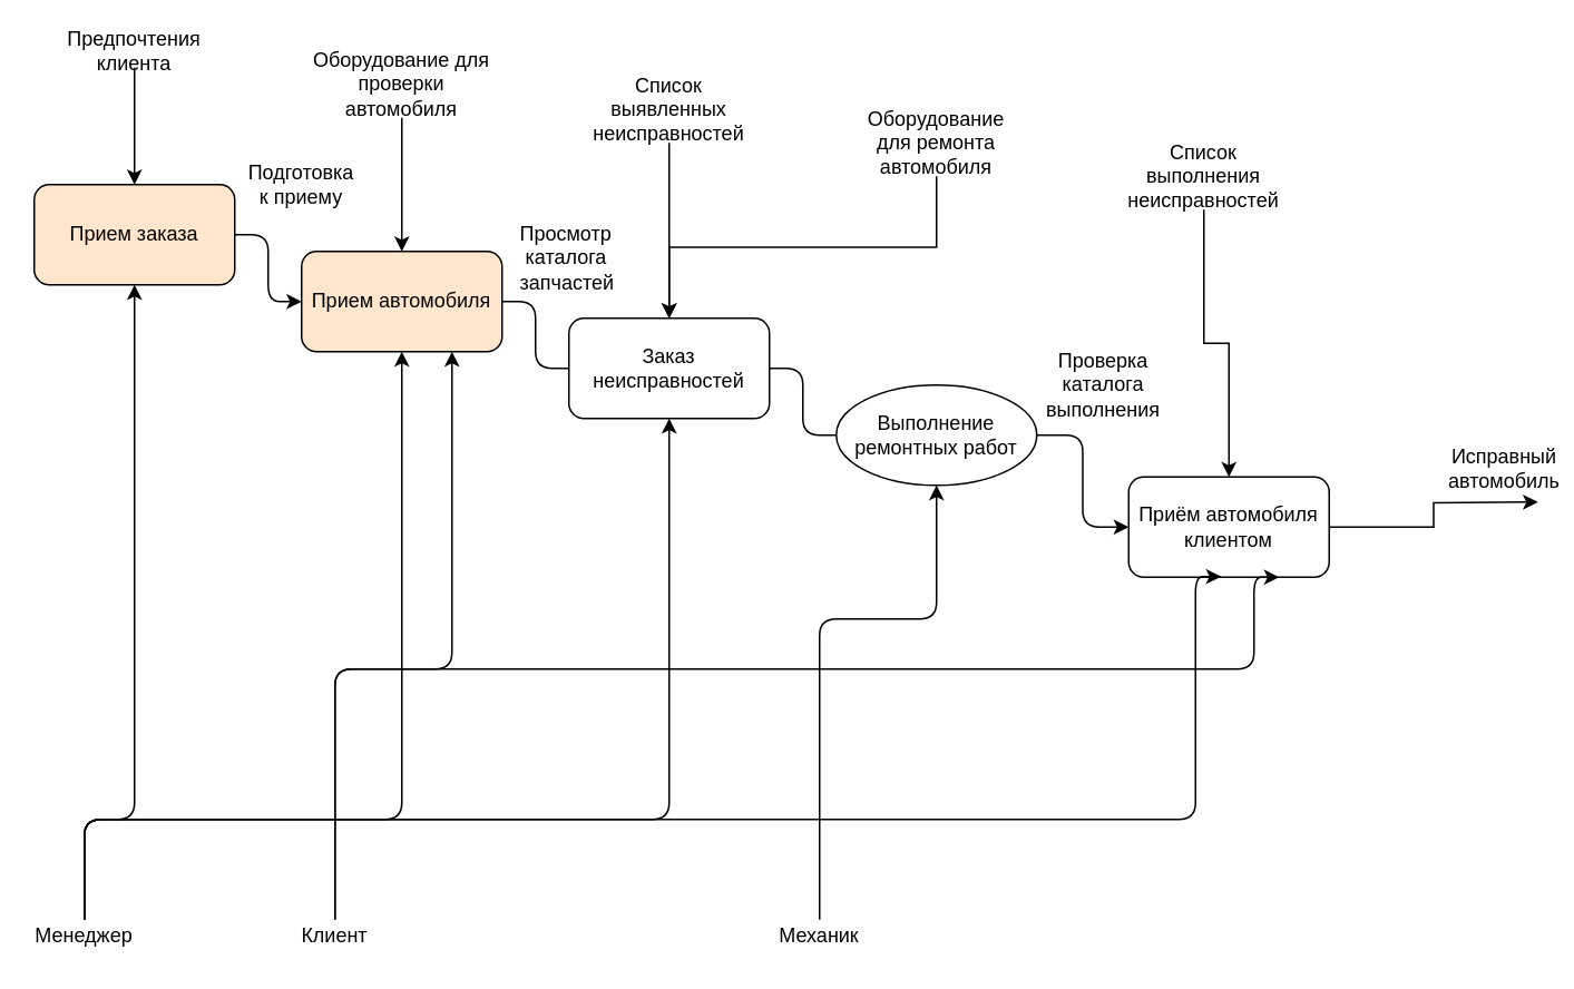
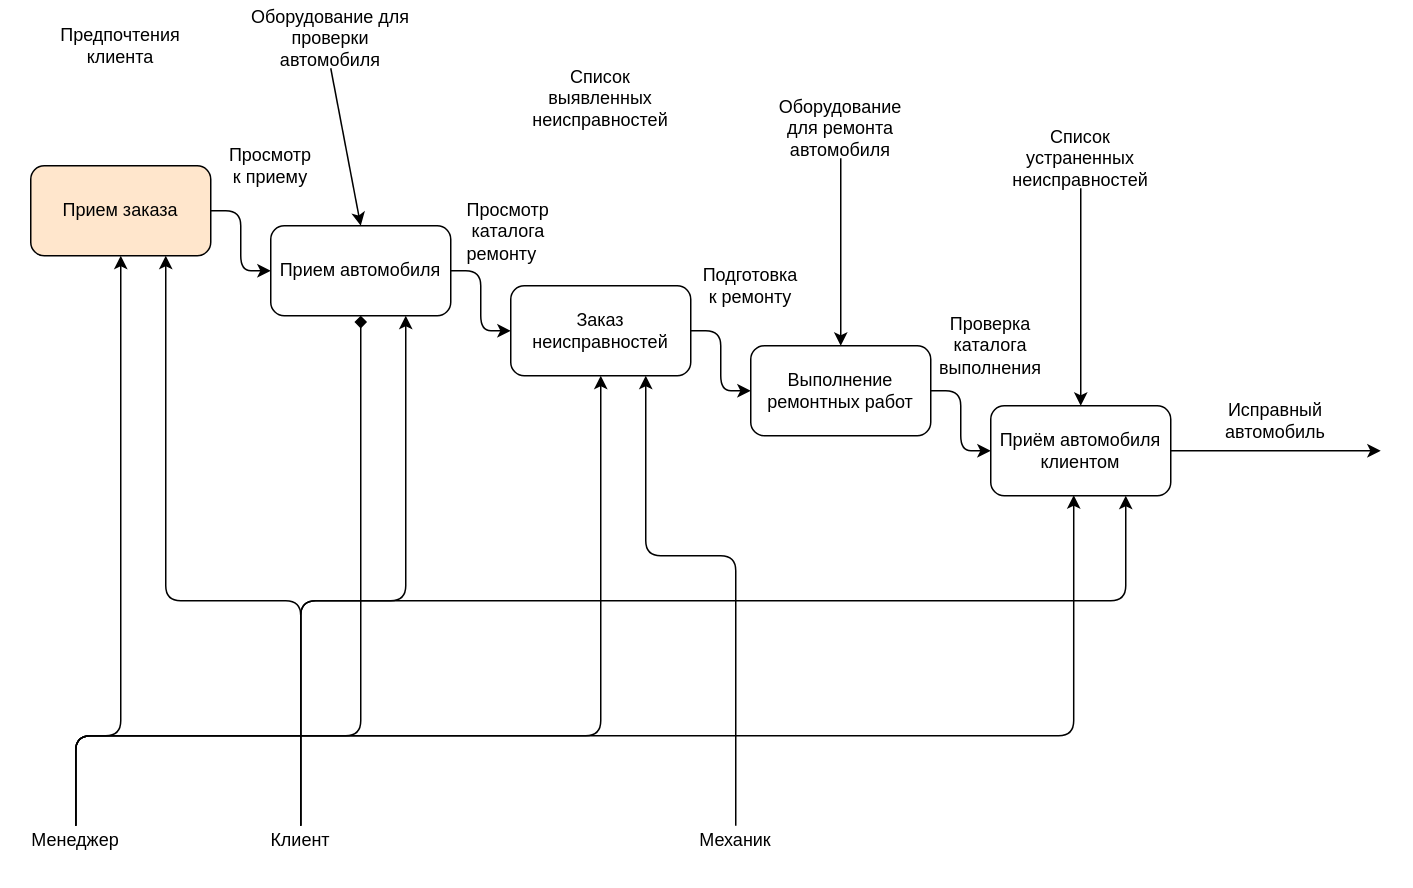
  <mxCell id="0" />
  <mxCell id="1" parent="0" />
  <mxCell id="2" style="edgeStyle=orthogonalEdgeStyle;orthogonalLoop=1;jettySize=auto;html=1;exitX=1;exitY=0.5;exitDx=0;exitDy=0;entryX=0;entryY=0.5;entryDx=0;entryDy=0;rounded=1;" parent="1" source="3" target="5" edge="1"><mxGeometry relative="1" as="geometry" /></mxCell>
  <mxCell id="3" value="Прием заказа" style="rounded=1;whiteSpace=wrap;html=1;fillColor=#ffe6cc;" parent="1" vertex="1"><mxGeometry x="20" y="110" width="120" height="60" as="geometry" /></mxCell>
- <mxCell id="4" style="edgeStyle=orthogonalEdgeStyle;orthogonalLoop=1;jettySize=auto;html=1;exitX=1;exitY=0.5;exitDx=0;exitDy=0;entryX=0;entryY=0.5;entryDx=0;entryDy=0;rounded=1;endArrow=none;" parent="1" source="5" target="9" edge="1"><mxGeometry relative="1" as="geometry" /></mxCell>
- <mxCell id="5" value="Прием автомобиля" style="rounded=1;whiteSpace=wrap;html=1;fillColor=#ffe6cc;" parent="1" vertex="1"><mxGeometry x="180" y="150" width="120" height="60" as="geometry" /></mxCell>
+ <mxCell id="4" style="edgeStyle=orthogonalEdgeStyle;orthogonalLoop=1;jettySize=auto;html=1;exitX=1;exitY=0.5;exitDx=0;exitDy=0;entryX=0;entryY=0.5;entryDx=0;entryDy=0;rounded=1;" parent="1" source="5" target="9" edge="1"><mxGeometry relative="1" as="geometry" /></mxCell>
+ <mxCell id="5" value="Прием автомобиля" style="rounded=1;whiteSpace=wrap;html=1;" parent="1" vertex="1"><mxGeometry x="180" y="150" width="120" height="60" as="geometry" /></mxCell>
  <mxCell id="6" style="edgeStyle=orthogonalEdgeStyle;orthogonalLoop=1;jettySize=auto;html=1;exitX=1;exitY=0.5;exitDx=0;exitDy=0;entryX=0;entryY=0.5;entryDx=0;entryDy=0;rounded=1;" parent="1" source="7" target="11" edge="1"><mxGeometry relative="1" as="geometry" /></mxCell>
- <mxCell id="7" value="Выполнение ремонтных работ" style="ellipse;whiteSpace=wrap;html=1;" parent="1" vertex="1"><mxGeometry x="500" y="230" width="120" height="60" as="geometry" /></mxCell>
- <mxCell id="8" style="edgeStyle=orthogonalEdgeStyle;orthogonalLoop=1;jettySize=auto;html=1;exitX=1;exitY=0.5;exitDx=0;exitDy=0;entryX=0;entryY=0.5;entryDx=0;entryDy=0;rounded=1;endArrow=none;" parent="1" source="9" target="7" edge="1"><mxGeometry relative="1" as="geometry" /></mxCell>
+ <mxCell id="7" value="Выполнение ремонтных работ" style="rounded=1;whiteSpace=wrap;html=1;" parent="1" vertex="1"><mxGeometry x="500" y="230" width="120" height="60" as="geometry" /></mxCell>
+ <mxCell id="8" style="edgeStyle=orthogonalEdgeStyle;orthogonalLoop=1;jettySize=auto;html=1;exitX=1;exitY=0.5;exitDx=0;exitDy=0;entryX=0;entryY=0.5;entryDx=0;entryDy=0;rounded=1;" parent="1" source="9" target="7" edge="1"><mxGeometry relative="1" as="geometry" /></mxCell>
  <mxCell id="9" value="Заказ неисправностей" style="rounded=1;whiteSpace=wrap;html=1;" parent="1" vertex="1"><mxGeometry x="340" y="190" width="120" height="60" as="geometry" /></mxCell>
  <mxCell id="10" style="edgeStyle=orthogonalEdgeStyle;rounded=0;orthogonalLoop=1;jettySize=auto;html=1;exitX=1;exitY=0.5;exitDx=0;exitDy=0;" parent="1" source="11" edge="1"><mxGeometry relative="1" as="geometry"><mxPoint x="920" y="300" as="targetPoint" /></mxGeometry></mxCell>
- <mxCell id="11" value="Приём автомобиля клиентом" style="rounded=1;whiteSpace=wrap;html=1;" parent="1" vertex="1"><mxGeometry x="675" y="285" width="120" height="60" as="geometry" /></mxCell>
- <mxCell id="12" value="Исправный автомобиль" style="text;html=1;strokeColor=none;fillColor=none;align=center;verticalAlign=middle;whiteSpace=wrap;rounded=0;" parent="1" vertex="1"><mxGeometry x="880" y="270" width="40" height="20" as="geometry" /></mxCell>
- <mxCell id="13" style="edgeStyle=orthogonalEdgeStyle;rounded=0;orthogonalLoop=1;jettySize=auto;html=1;exitX=0.5;exitY=1;exitDx=0;exitDy=0;entryX=0.5;entryY=0;entryDx=0;entryDy=0;" parent="1" source="14" target="3" edge="1"><mxGeometry relative="1" as="geometry" /></mxCell>
+ <mxCell id="11" value="Приём автомобиля клиентом" style="rounded=1;whiteSpace=wrap;html=1;" parent="1" vertex="1"><mxGeometry x="660" y="270" width="120" height="60" as="geometry" /></mxCell>
+ <mxCell id="12" value="Исправный автомобиль" style="text;html=1;strokeColor=none;fillColor=none;align=center;verticalAlign=middle;whiteSpace=wrap;rounded=0;" parent="1" vertex="1"><mxGeometry x="830" y="270" width="40" height="20" as="geometry" /></mxCell>
  <mxCell id="14" value="Предпочтения клиента" style="text;html=1;strokeColor=none;fillColor=none;align=center;verticalAlign=middle;whiteSpace=wrap;rounded=0;" parent="1" vertex="1"><mxGeometry x="40" y="20" width="80" height="20" as="geometry" /></mxCell>
  <mxCell id="15" style="edgeStyle=orthogonalEdgeStyle;rounded=1;jumpStyle=none;orthogonalLoop=1;jettySize=auto;html=1;exitX=0.5;exitY=0;exitDx=0;exitDy=0;entryX=0.5;entryY=1;entryDx=0;entryDy=0;strokeColor=#000000;" parent="1" source="19" target="3" edge="1"><mxGeometry relative="1" as="geometry"><Array as="points"><mxPoint x="50" y="490" /><mxPoint x="80" y="490" /></Array></mxGeometry></mxCell>
- <mxCell id="16" style="edgeStyle=orthogonalEdgeStyle;rounded=1;jumpStyle=none;orthogonalLoop=1;jettySize=auto;html=1;exitX=0.5;exitY=0;exitDx=0;exitDy=0;entryX=0.5;entryY=1;entryDx=0;entryDy=0;strokeColor=#000000;" parent="1" source="19" target="5" edge="1"><mxGeometry relative="1" as="geometry"><Array as="points"><mxPoint x="50" y="490" /><mxPoint x="240" y="490" /></Array></mxGeometry></mxCell>
+ <mxCell id="16" style="edgeStyle=orthogonalEdgeStyle;rounded=1;jumpStyle=none;orthogonalLoop=1;jettySize=auto;html=1;exitX=0.5;exitY=0;exitDx=0;exitDy=0;entryX=0.5;entryY=1;entryDx=0;entryDy=0;strokeColor=#000000;endArrow=diamond;" parent="1" source="19" target="5" edge="1"><mxGeometry relative="1" as="geometry"><Array as="points"><mxPoint x="50" y="490" /><mxPoint x="240" y="490" /></Array></mxGeometry></mxCell>
  <mxCell id="17" style="edgeStyle=orthogonalEdgeStyle;rounded=1;jumpStyle=none;orthogonalLoop=1;jettySize=auto;html=1;exitX=0.5;exitY=0;exitDx=0;exitDy=0;entryX=0.5;entryY=1;entryDx=0;entryDy=0;strokeColor=#000000;" parent="1" source="19" target="9" edge="1"><mxGeometry relative="1" as="geometry"><Array as="points"><mxPoint x="50" y="490" /><mxPoint x="400" y="490" /></Array></mxGeometry></mxCell>
  <mxCell id="18" style="edgeStyle=orthogonalEdgeStyle;rounded=1;jumpStyle=none;orthogonalLoop=1;jettySize=auto;html=1;exitX=0.5;exitY=0;exitDx=0;exitDy=0;entryX=0.461;entryY=0.994;entryDx=0;entryDy=0;entryPerimeter=0;strokeColor=#000000;" parent="1" source="19" target="11" edge="1"><mxGeometry relative="1" as="geometry"><Array as="points"><mxPoint x="50" y="490" /><mxPoint x="715" y="490" /></Array></mxGeometry></mxCell>
  <mxCell id="19" value="Менеджер" style="text;html=1;strokeColor=none;fillColor=none;align=center;verticalAlign=middle;whiteSpace=wrap;rounded=0;" parent="1" vertex="1"><mxGeometry x="20" y="550" width="60" height="20" as="geometry" /></mxCell>
+ <mxCell id="20" style="edgeStyle=orthogonalEdgeStyle;rounded=1;jumpStyle=none;orthogonalLoop=1;jettySize=auto;html=1;exitX=0.5;exitY=0;exitDx=0;exitDy=0;entryX=0.75;entryY=1;entryDx=0;entryDy=0;strokeColor=#000000;" parent="1" source="23" target="3" edge="1"><mxGeometry relative="1" as="geometry"><Array as="points"><mxPoint x="200" y="400" /><mxPoint x="110" y="400" /></Array></mxGeometry></mxCell>
  <mxCell id="21" style="edgeStyle=orthogonalEdgeStyle;rounded=1;jumpStyle=none;orthogonalLoop=1;jettySize=auto;html=1;exitX=0.5;exitY=0;exitDx=0;exitDy=0;entryX=0.75;entryY=1;entryDx=0;entryDy=0;strokeColor=#000000;" parent="1" source="23" target="11" edge="1"><mxGeometry relative="1" as="geometry"><Array as="points"><mxPoint x="200" y="400" /><mxPoint x="750" y="400" /></Array></mxGeometry></mxCell>
  <mxCell id="22" style="edgeStyle=orthogonalEdgeStyle;rounded=1;jumpStyle=none;orthogonalLoop=1;jettySize=auto;html=1;exitX=0.5;exitY=0;exitDx=0;exitDy=0;entryX=0.75;entryY=1;entryDx=0;entryDy=0;strokeColor=#000000;" parent="1" source="23" target="5" edge="1"><mxGeometry relative="1" as="geometry"><Array as="points"><mxPoint x="200" y="400" /><mxPoint x="270" y="400" /></Array></mxGeometry></mxCell>
  <mxCell id="23" value="Клиент" style="text;html=1;strokeColor=none;fillColor=none;align=center;verticalAlign=middle;whiteSpace=wrap;rounded=0;" parent="1" vertex="1"><mxGeometry x="180" y="550" width="40" height="20" as="geometry" /></mxCell>
- <mxCell id="25" style="edgeStyle=orthogonalEdgeStyle;rounded=1;jumpStyle=none;orthogonalLoop=1;jettySize=auto;html=1;exitX=0.5;exitY=0;exitDx=0;exitDy=0;entryX=0.5;entryY=1;entryDx=0;entryDy=0;strokeColor=#000000;" parent="1" source="26" target="7" edge="1"><mxGeometry relative="1" as="geometry"><Array as="points"><mxPoint x="490" y="370" /><mxPoint x="560" y="370" /></Array></mxGeometry></mxCell>
+ <mxCell id="24" style="edgeStyle=orthogonalEdgeStyle;rounded=1;jumpStyle=none;orthogonalLoop=1;jettySize=auto;html=1;exitX=0.5;exitY=0;exitDx=0;exitDy=0;entryX=0.75;entryY=1;entryDx=0;entryDy=0;strokeColor=#000000;" parent="1" source="26" target="9" edge="1"><mxGeometry relative="1" as="geometry"><Array as="points"><mxPoint x="490" y="370" /><mxPoint x="430" y="370" /></Array></mxGeometry></mxCell>
  <mxCell id="26" value="Механик" style="text;html=1;strokeColor=none;fillColor=none;align=center;verticalAlign=middle;whiteSpace=wrap;rounded=0;" parent="1" vertex="1"><mxGeometry x="470" y="550" width="40" height="20" as="geometry" /></mxCell>
- <mxCell id="27" value="Оборудование для проверки автомобиля&lt;br&gt;" style="text;html=1;strokeColor=none;fillColor=none;align=center;verticalAlign=middle;whiteSpace=wrap;rounded=0;" parent="1" vertex="1"><mxGeometry x="185" y="30" width="110" height="40" as="geometry" /></mxCell>
+ <mxCell id="27" value="Оборудование для проверки автомобиля&lt;br&gt;" style="text;html=1;strokeColor=none;fillColor=none;align=center;verticalAlign=middle;whiteSpace=wrap;rounded=0;" parent="1" vertex="1"><mxGeometry x="165" y="5" width="110" height="40" as="geometry" /></mxCell>
  <mxCell id="28" value="" style="endArrow=classic;html=1;exitX=0.5;exitY=1;exitDx=0;exitDy=0;" parent="1" source="27" edge="1"><mxGeometry width="50" height="50" relative="1" as="geometry"><mxPoint x="240" y="50" as="sourcePoint" /><mxPoint x="240" y="150" as="targetPoint" /></mxGeometry></mxCell>
- <mxCell id="29" style="edgeStyle=orthogonalEdgeStyle;rounded=0;orthogonalLoop=1;jettySize=auto;html=1;exitX=0.5;exitY=1;exitDx=0;exitDy=0;" parent="1" source="30" target="9" edge="1"><mxGeometry relative="1" as="geometry" /></mxCell>
  <mxCell id="30" value="Список выявленных неисправностей" style="text;html=1;strokeColor=none;fillColor=none;align=center;verticalAlign=middle;whiteSpace=wrap;rounded=0;" parent="1" vertex="1"><mxGeometry x="350" y="45" width="100" height="40" as="geometry" /></mxCell>
- <mxCell id="31" style="edgeStyle=orthogonalEdgeStyle;rounded=0;orthogonalLoop=1;jettySize=auto;html=1;exitX=0.5;exitY=1;exitDx=0;exitDy=0;" parent="1" source="32" target="9" edge="1"><mxGeometry relative="1" as="geometry" /></mxCell>
+ <mxCell id="31" style="edgeStyle=orthogonalEdgeStyle;rounded=0;orthogonalLoop=1;jettySize=auto;html=1;exitX=0.5;exitY=1;exitDx=0;exitDy=0;entryX=0.5;entryY=0;entryDx=0;entryDy=0;" parent="1" source="32" target="7" edge="1"><mxGeometry relative="1" as="geometry" /></mxCell>
  <mxCell id="32" value="Оборудование для ремонта автомобиля" style="text;html=1;strokeColor=none;fillColor=none;align=center;verticalAlign=middle;whiteSpace=wrap;rounded=0;" parent="1" vertex="1"><mxGeometry x="510" y="65" width="100" height="40" as="geometry" /></mxCell>
  <mxCell id="33" style="edgeStyle=orthogonalEdgeStyle;rounded=0;orthogonalLoop=1;jettySize=auto;html=1;exitX=0.5;exitY=1;exitDx=0;exitDy=0;entryX=0.5;entryY=0;entryDx=0;entryDy=0;" parent="1" source="34" target="11" edge="1"><mxGeometry relative="1" as="geometry" /></mxCell>
- <mxCell id="34" value="Список выполнения неисправностей" style="text;html=1;strokeColor=none;fillColor=none;align=center;verticalAlign=middle;whiteSpace=wrap;rounded=0;" parent="1" vertex="1"><mxGeometry x="675" y="85" width="90" height="40" as="geometry" /></mxCell>
- <mxCell id="35" value="Подготовка к приему" style="text;html=1;strokeColor=none;fillColor=none;align=center;verticalAlign=middle;whiteSpace=wrap;rounded=0;" parent="1" vertex="1"><mxGeometry x="160" y="100" width="40" height="20" as="geometry" /></mxCell>
- <mxCell id="36" value="Просмотр&lt;br&gt;&amp;nbsp;каталога &lt;br&gt;запчастей" style="text;html=1;resizable=0;points=[];autosize=1;align=left;verticalAlign=top;spacingTop=-4;" parent="1" vertex="1"><mxGeometry x="309" y="130" width="70" height="40" as="geometry" /></mxCell>
+ <mxCell id="34" value="Список устраненных неисправностей" style="text;html=1;strokeColor=none;fillColor=none;align=center;verticalAlign=middle;whiteSpace=wrap;rounded=0;" parent="1" vertex="1"><mxGeometry x="675" y="85" width="90" height="40" as="geometry" /></mxCell>
+ <mxCell id="35" value="Просмотр к приему" style="text;html=1;strokeColor=none;fillColor=none;align=center;verticalAlign=middle;whiteSpace=wrap;rounded=0;" parent="1" vertex="1"><mxGeometry x="160" y="100" width="40" height="20" as="geometry" /></mxCell>
+ <mxCell id="36" value="Просмотр&lt;br&gt;&amp;nbsp;каталога &lt;br&gt;ремонту" style="text;html=1;resizable=0;points=[];autosize=1;align=left;verticalAlign=top;spacingTop=-4;" parent="1" vertex="1"><mxGeometry x="309" y="130" width="70" height="40" as="geometry" /></mxCell>
  <mxCell id="37" value="Проверка каталога выполнения" style="text;html=1;strokeColor=none;fillColor=none;align=center;verticalAlign=middle;whiteSpace=wrap;rounded=0;" parent="1" vertex="1"><mxGeometry x="640" y="220" width="40" height="20" as="geometry" /></mxCell>
+ <mxCell id="38" value="Подготовка к ремонту" style="text;html=1;strokeColor=none;fillColor=none;align=center;verticalAlign=middle;whiteSpace=wrap;rounded=0;" parent="1" vertex="1"><mxGeometry x="480" y="180" width="40" height="20" as="geometry" /></mxCell>
